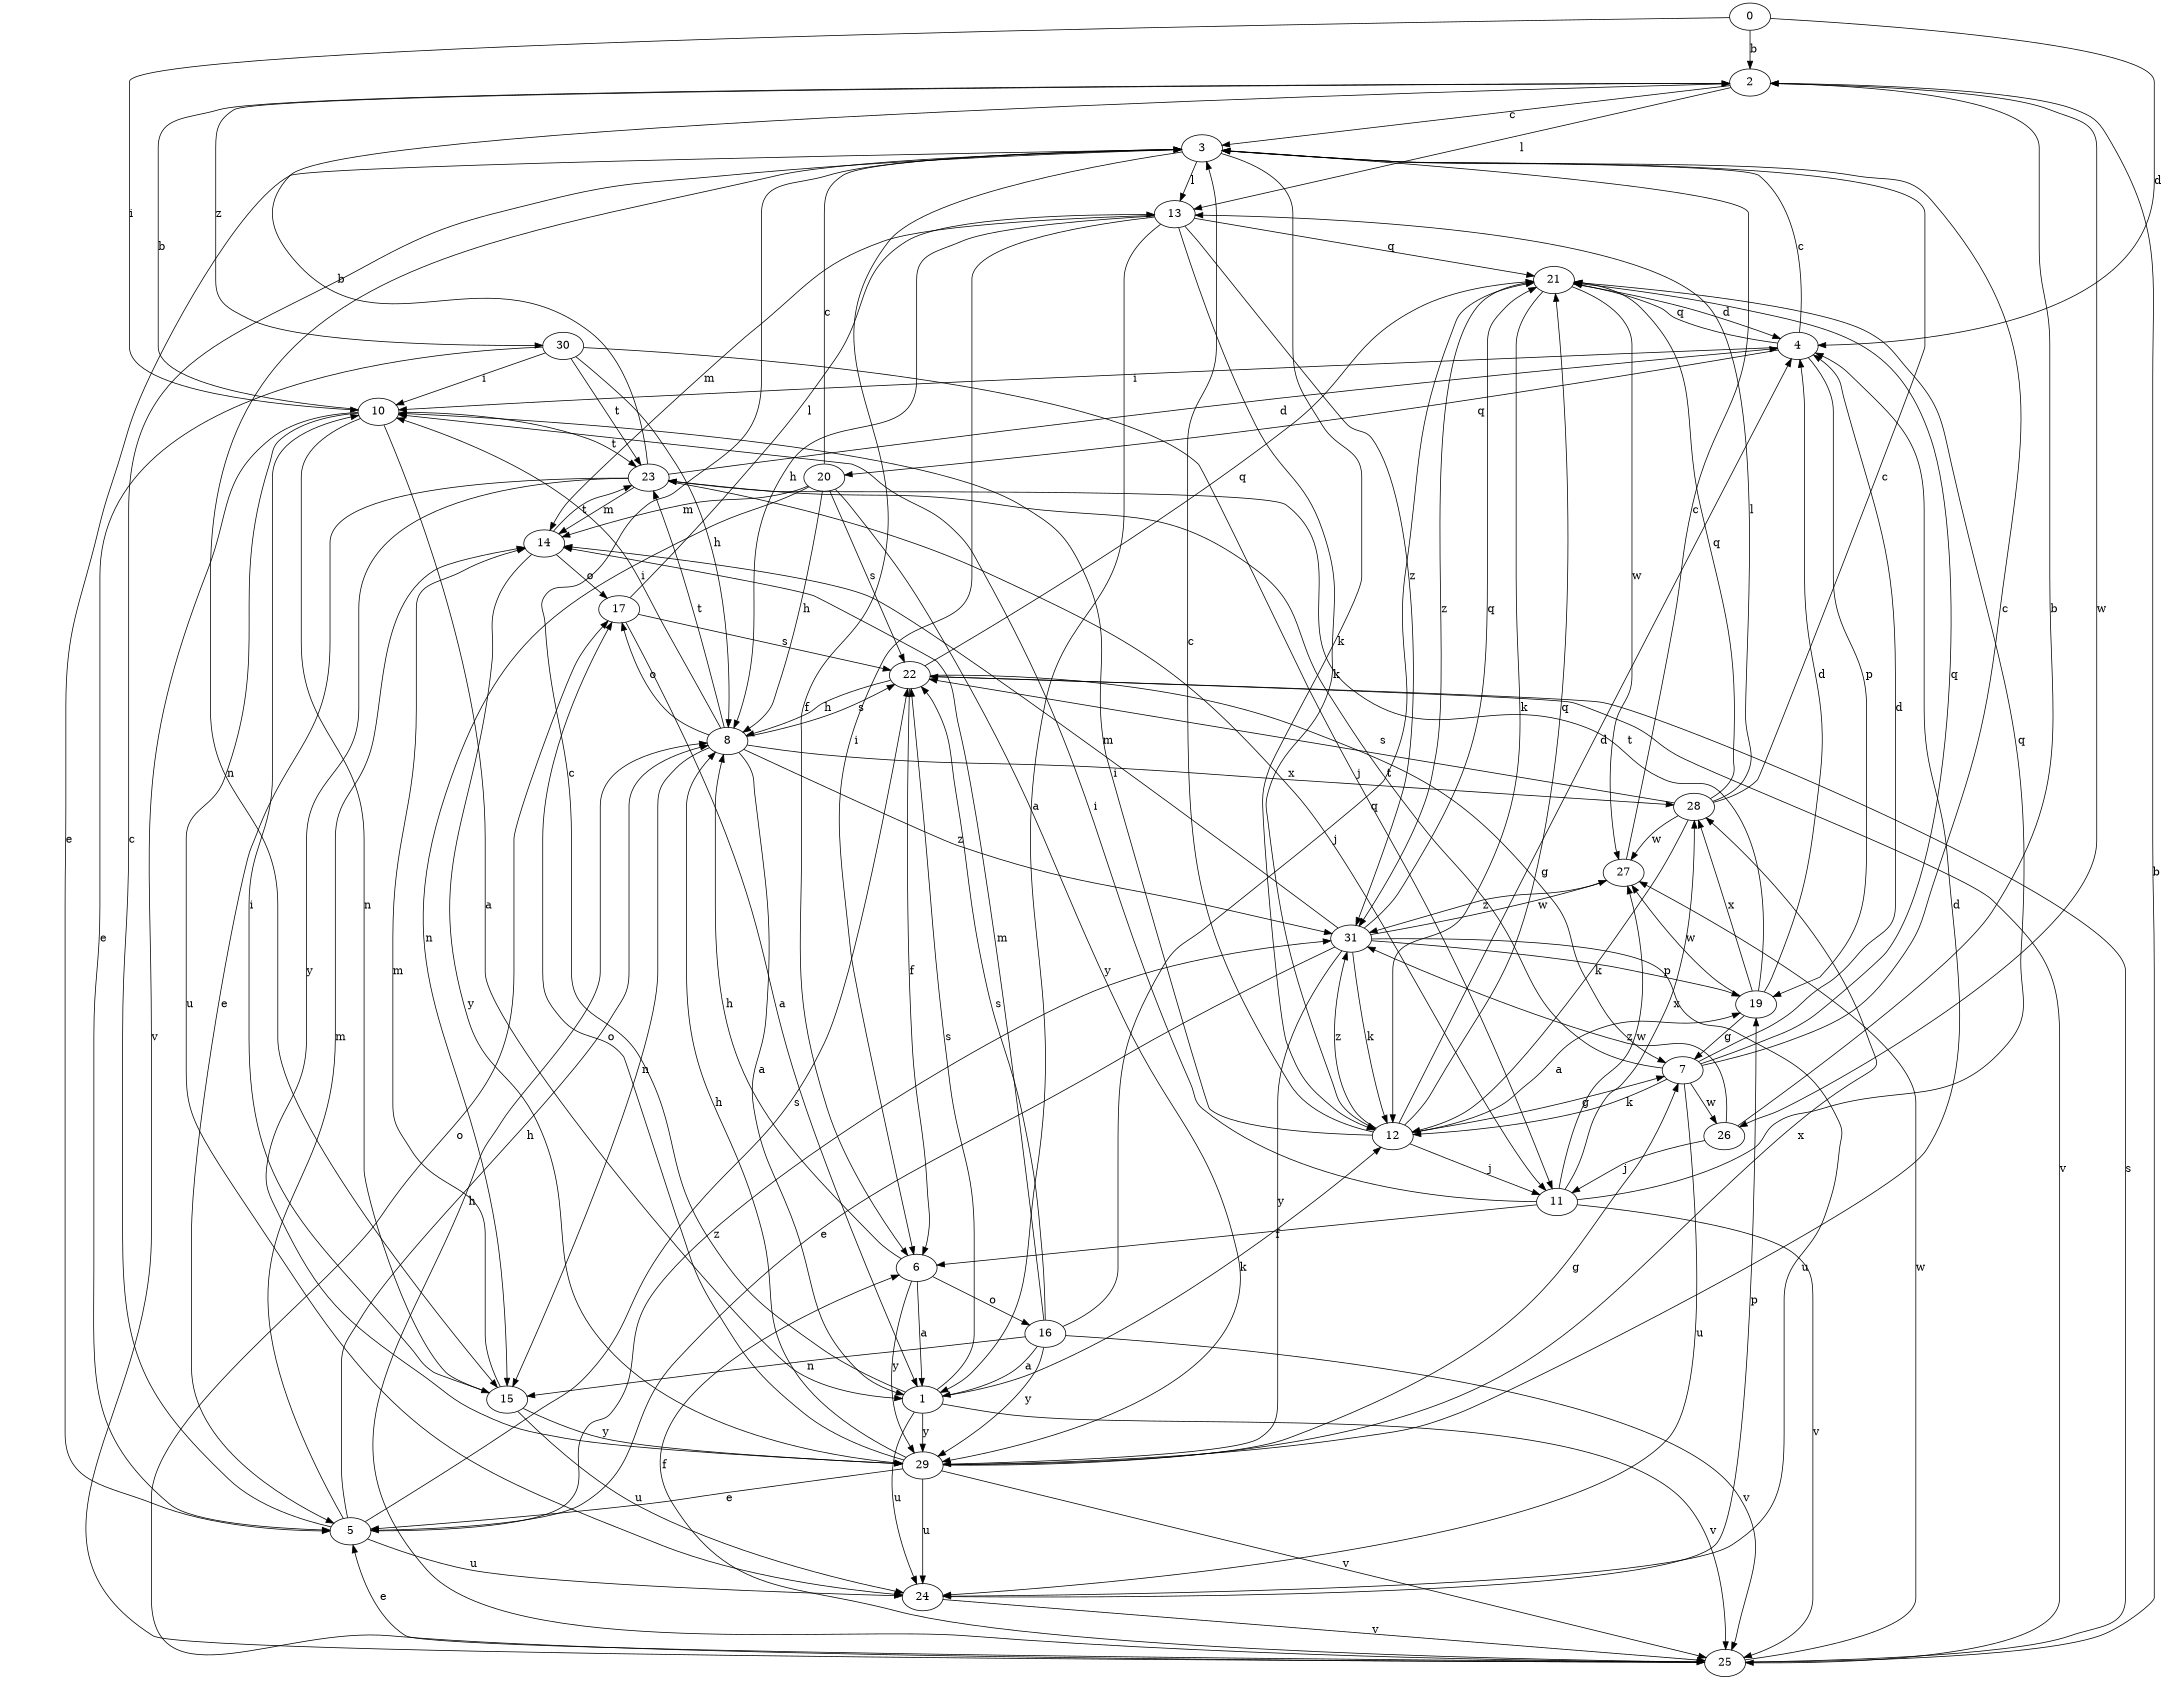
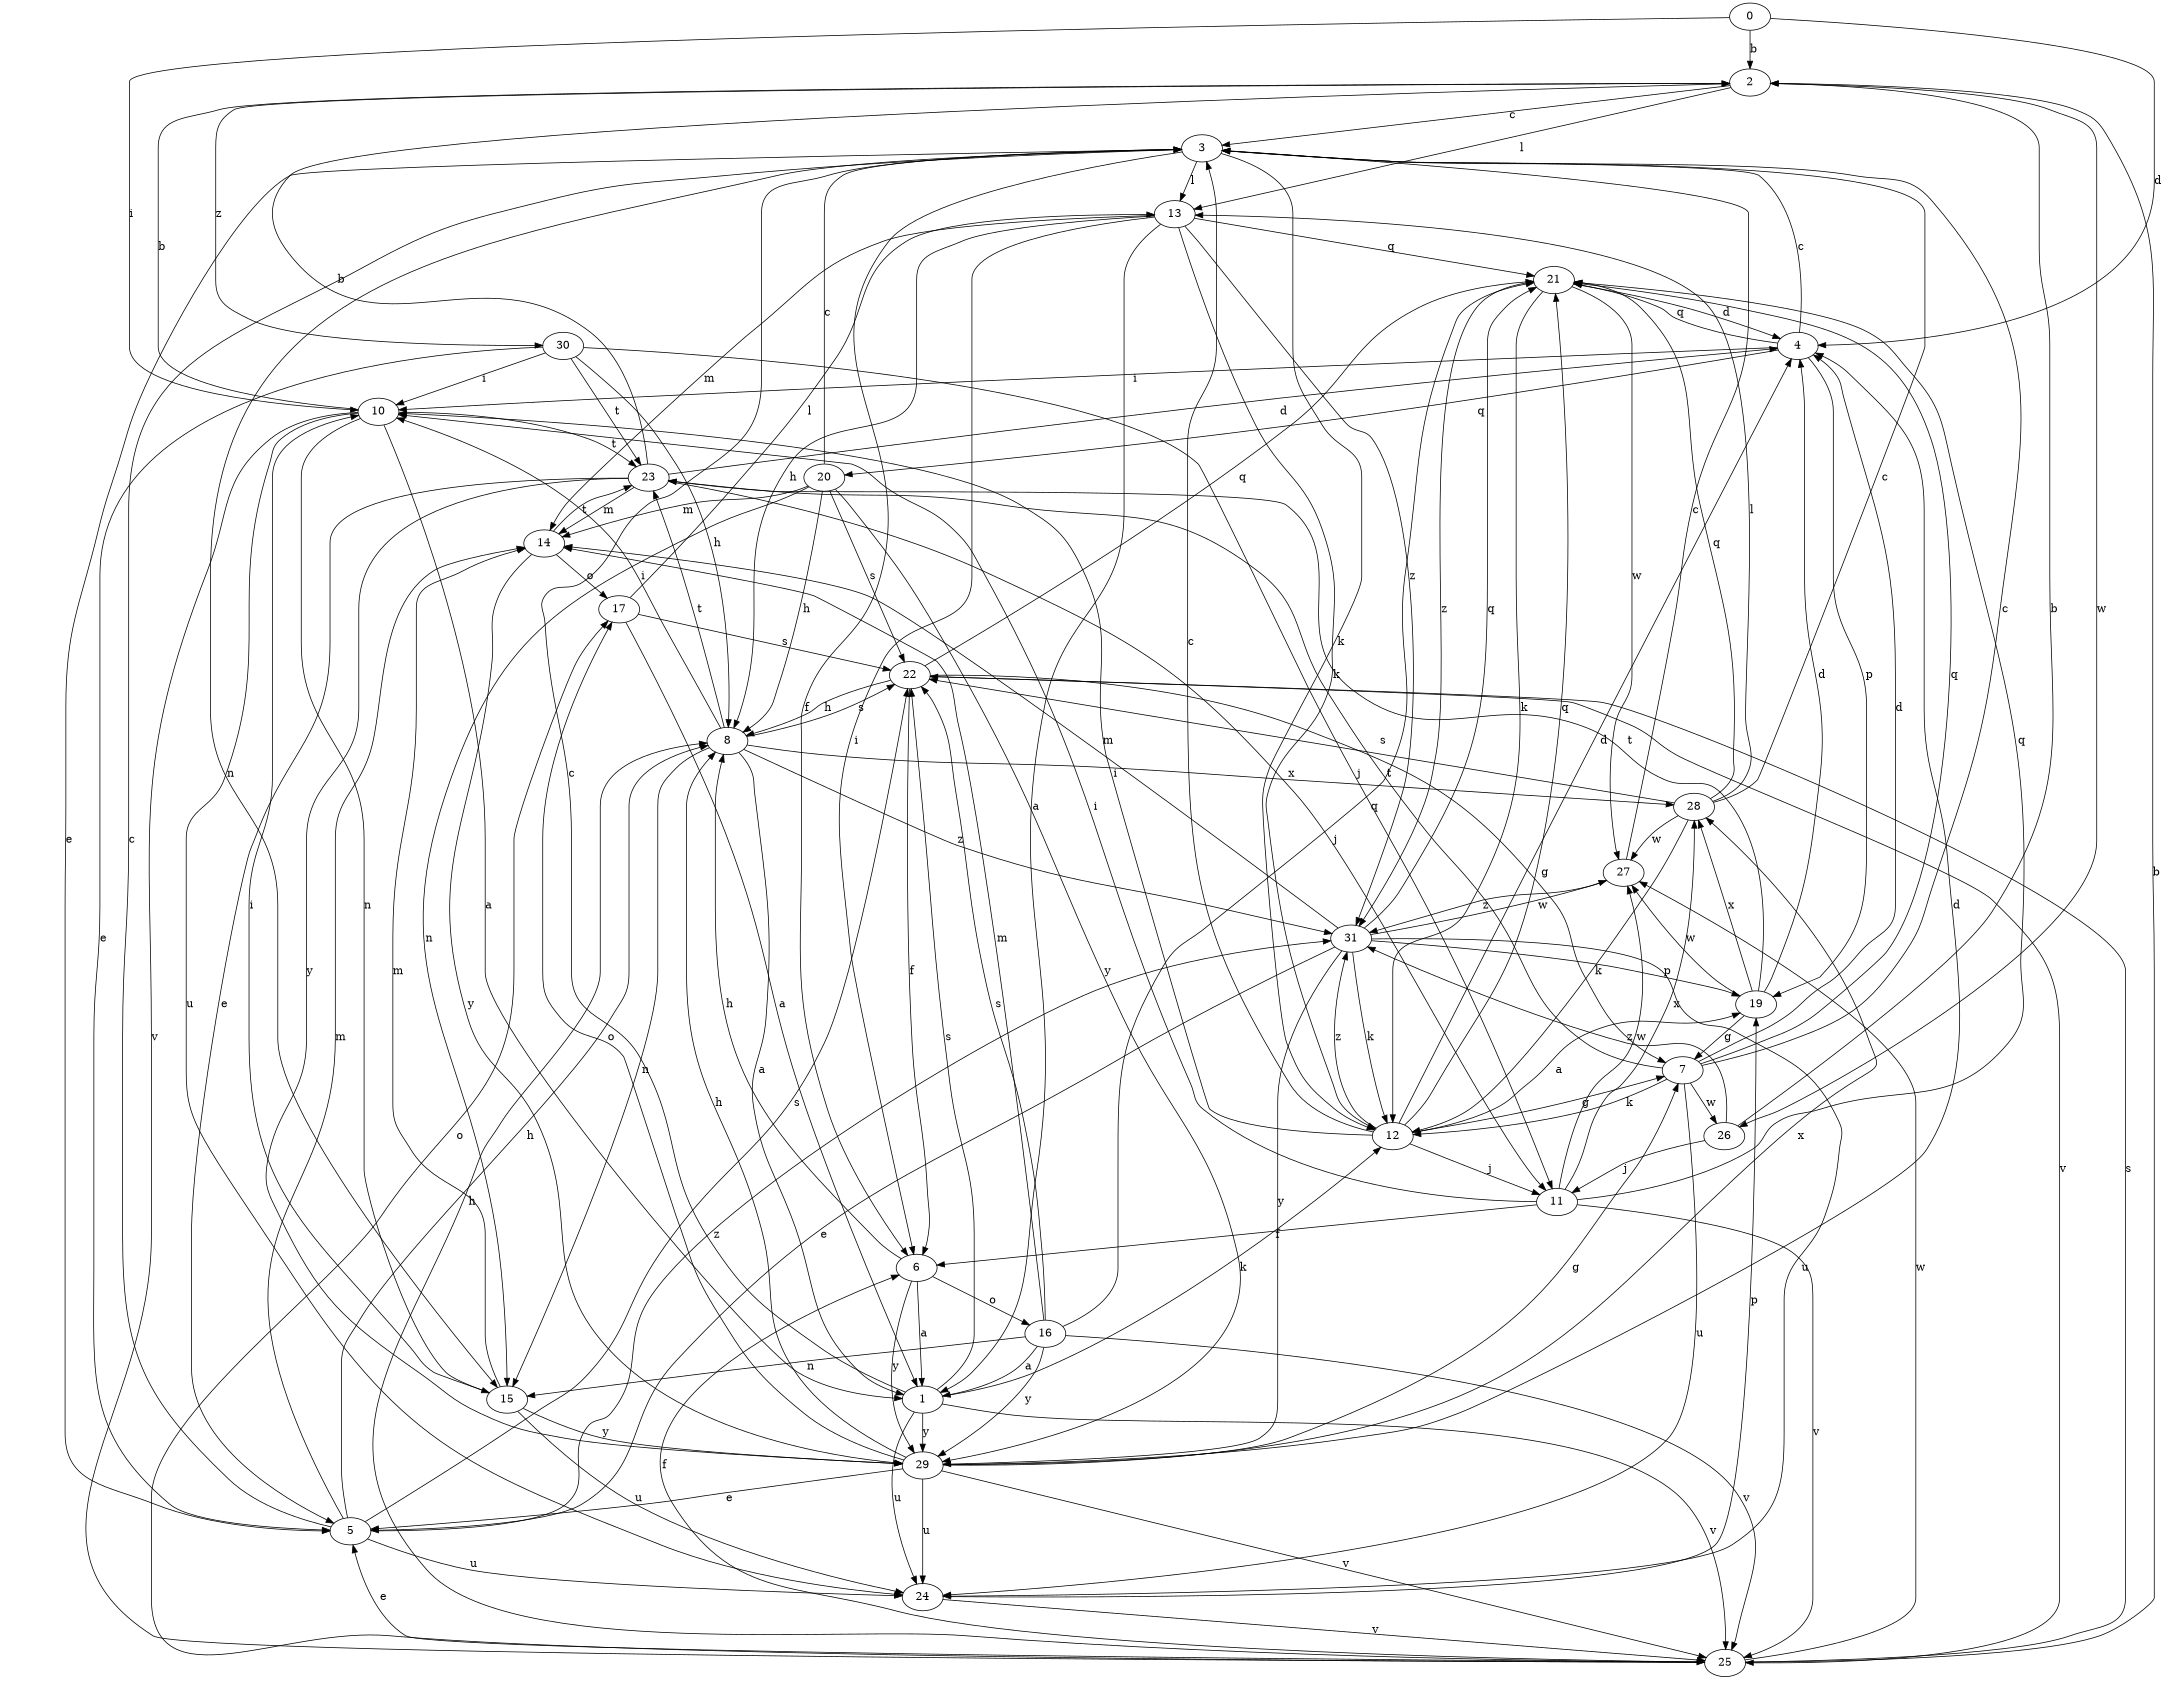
  strict digraph {
    0
    2
    4
    10
    3
    13
    26
    30
    19
    20
    21
    1
    24
    25
    15
    23
    12
    22
    29
    5
    6
    31
    7
    11
    8
    17
    27
    28
    14
    16
    0 -> 2 [label=b]
    0 -> 4 [label=d]
    0 -> 10 [label=i]
    2 -> 3 [label=c]
    2 -> 13 [label=l]
    2 -> 26 [label=w]
    2 -> 30 [label=z]
    4 -> 10 [label=i]
    4 -> 3 [label=c]
    4 -> 19 [label=p]
    4 -> 20 [label=q]
    4 -> 21 [label=q]
    10 -> 2 [label=b]
    10 -> 1 [label=a]
    10 -> 24 [label=u]
    10 -> 25 [label=v]
    10 -> 15 [label=n]
    10 -> 23 [label=t]
    3 -> 13 [label=l]
    3 -> 15 [label=n]
    3 -> 12 [label=k]
    3 -> 5 [label=e]
    3 -> 6 [label=f]
    13 -> 21 [label=q]
    13 -> 1 [label=a]
    13 -> 12 [label=k]
    13 -> 6 [label=i]
    13 -> 31 [label=z]
    13 -> 8 [label=h]
    13 -> 14 [label=m]
    26 -> 2 [label=b]
    26 -> 31 [label=z]
    26 -> 11 [label=j]
    30 -> 10 [label=i]
    30 -> 23 [label=t]
    30 -> 5 [label=e]
    30 -> 11 [label=j]
    30 -> 8 [label=h]
    19 -> 4 [label=d]
    19 -> 23 [label=t]
    19 -> 7 [label=g]
    19 -> 27 [label=w]
    19 -> 28 [label=x]
    20 -> 3 [label=c]
    20 -> 15 [label=n]
    20 -> 22 [label=s]
    20 -> 29 [label=y]
    20 -> 8 [label=h]
    20 -> 14 [label=m]
    21 -> 4 [label=d]
    21 -> 12 [label=k]
    21 -> 31 [label=z]
    21 -> 27 [label=w]
    1 -> 3 [label=c]
    1 -> 24 [label=u]
    1 -> 25 [label=v]
    1 -> 12 [label=k]
    1 -> 22 [label=s]
    1 -> 29 [label=y]
    24 -> 19 [label=p]
    24 -> 25 [label=v]
    25 -> 2 [label=b]
    25 -> 22 [label=s]
    25 -> 5 [label=e]
    25 -> 6 [label=f]
    25 -> 8 [label=h]
    25 -> 17 [label=o]
    25 -> 27 [label=w]
    15 -> 10 [label=i]
    15 -> 24 [label=u]
    15 -> 29 [label=y]
    15 -> 14 [label=m]
    23 -> 2 [label=b]
    23 -> 4 [label=d]
    23 -> 29 [label=y]
    23 -> 5 [label=e]
    23 -> 11 [label=j]
    23 -> 14 [label=m]
    12 -> 4 [label=d]
    12 -> 10 [label=i]
    12 -> 3 [label=c]
    12 -> 19 [label=a]
    12 -> 21 [label=q]
    12 -> 31 [label=z]
    12 -> 7 [label=g]
    12 -> 11 [label=j]
    22 -> 21 [label=q]
    22 -> 25 [label=v]
    22 -> 6 [label=f]
    22 -> 7 [label=g]
    22 -> 8 [label=h]
    29 -> 4 [label=d]
    29 -> 24 [label=u]
    29 -> 25 [label=v]
    29 -> 5 [label=e]
    29 -> 7 [label=g]
    29 -> 8 [label=h]
    29 -> 17 [label=o]
    29 -> 28 [label=x]
    5 -> 3 [label=c]
    5 -> 24 [label=u]
    5 -> 22 [label=s]
    5 -> 31 [label=z]
    5 -> 8 [label=h]
    5 -> 14 [label=m]
    6 -> 1 [label=a]
    6 -> 29 [label=y]
    6 -> 8 [label=h]
    6 -> 16 [label=o]
    31 -> 19 [label=p]
    31 -> 21 [label=q]
    31 -> 24 [label=u]
    31 -> 12 [label=k]
    31 -> 29 [label=y]
    31 -> 5 [label=e]
    31 -> 27 [label=w]
    31 -> 14 [label=m]
    7 -> 4 [label=d]
    7 -> 3 [label=c]
    7 -> 26 [label=w]
    7 -> 21 [label=q]
    7 -> 24 [label=u]
    7 -> 23 [label=t]
    7 -> 12 [label=k]
    11 -> 10 [label=i]
    11 -> 21 [label=q]
    11 -> 25 [label=v]
    11 -> 6 [label=f]
    11 -> 27 [label=w]
    11 -> 28 [label=x]
    8 -> 10 [label=i]
    8 -> 1 [label=a]
    8 -> 15 [label=n]
    8 -> 23 [label=t]
    8 -> 22 [label=s]
    8 -> 31 [label=z]
-   8 -> 17 [label=o]
    8 -> 28 [label=x]
    17 -> 13 [label=l]
    17 -> 1 [label=a]
    17 -> 22 [label=s]
    27 -> 3 [label=c]
    27 -> 31 [label=z]
    28 -> 3 [label=c]
    28 -> 13 [label=l]
    28 -> 21 [label=q]
    28 -> 12 [label=k]
    28 -> 22 [label=s]
    28 -> 27 [label=w]
    14 -> 23 [label=t]
    14 -> 29 [label=y]
    14 -> 17 [label=o]
    16 -> 21 [label=q]
    16 -> 1 [label=a]
    16 -> 25 [label=v]
    16 -> 15 [label=n]
    16 -> 22 [label=s]
    16 -> 29 [label=y]
    16 -> 14 [label=m]
  }
